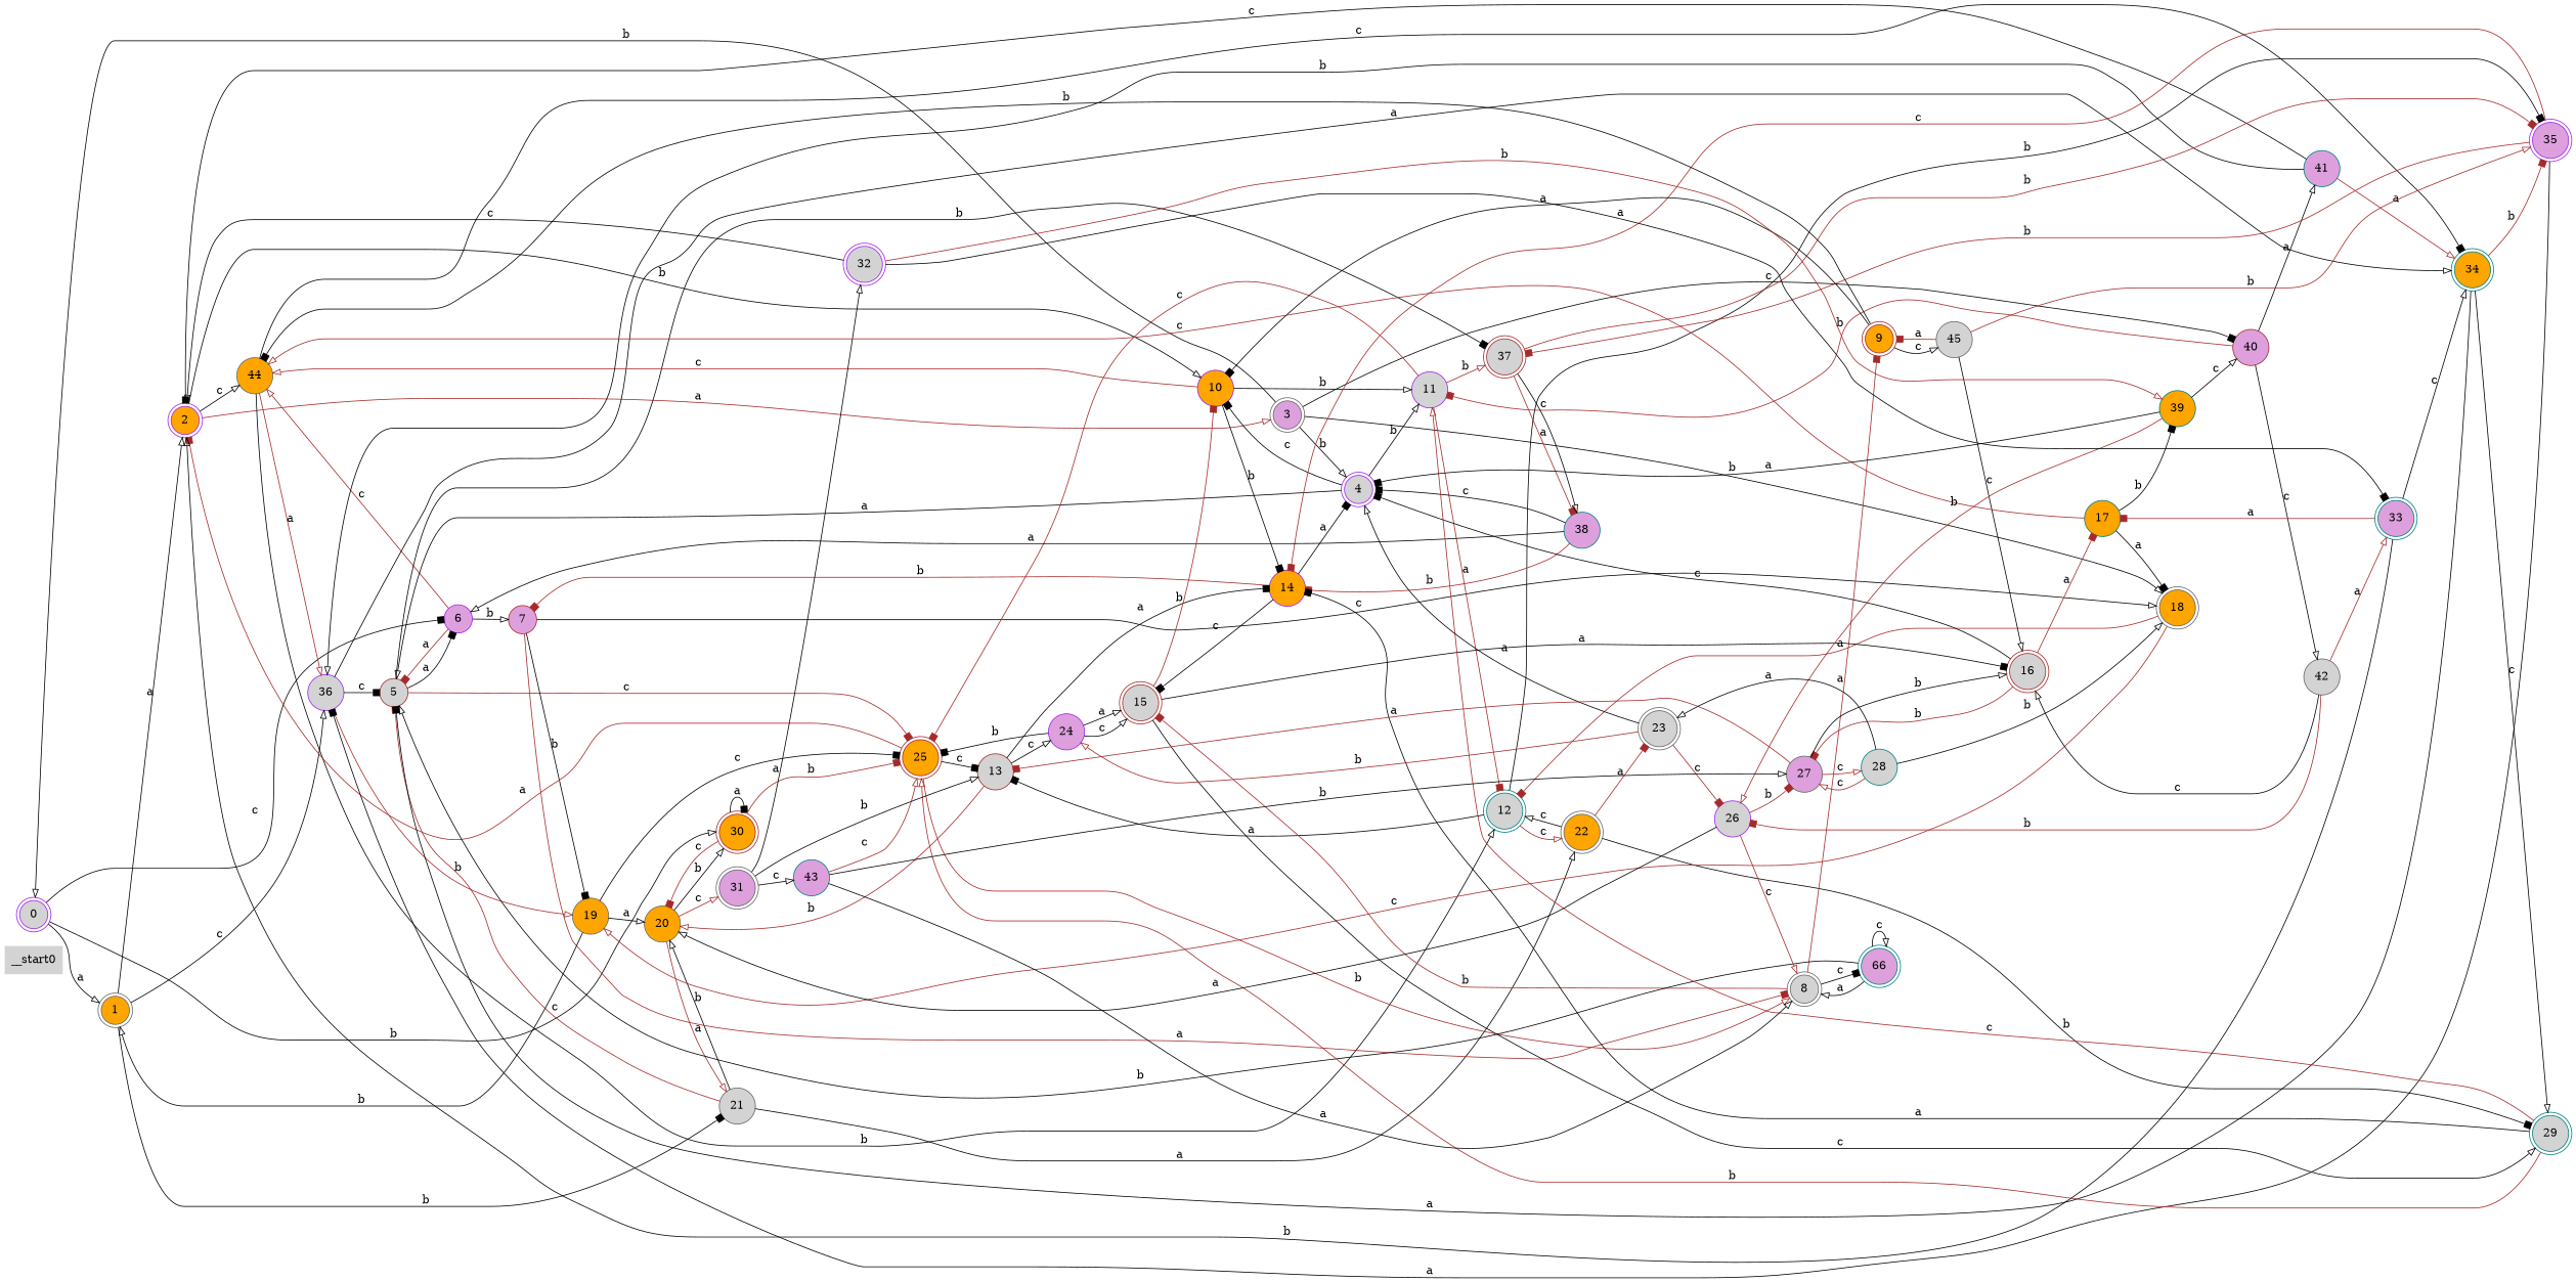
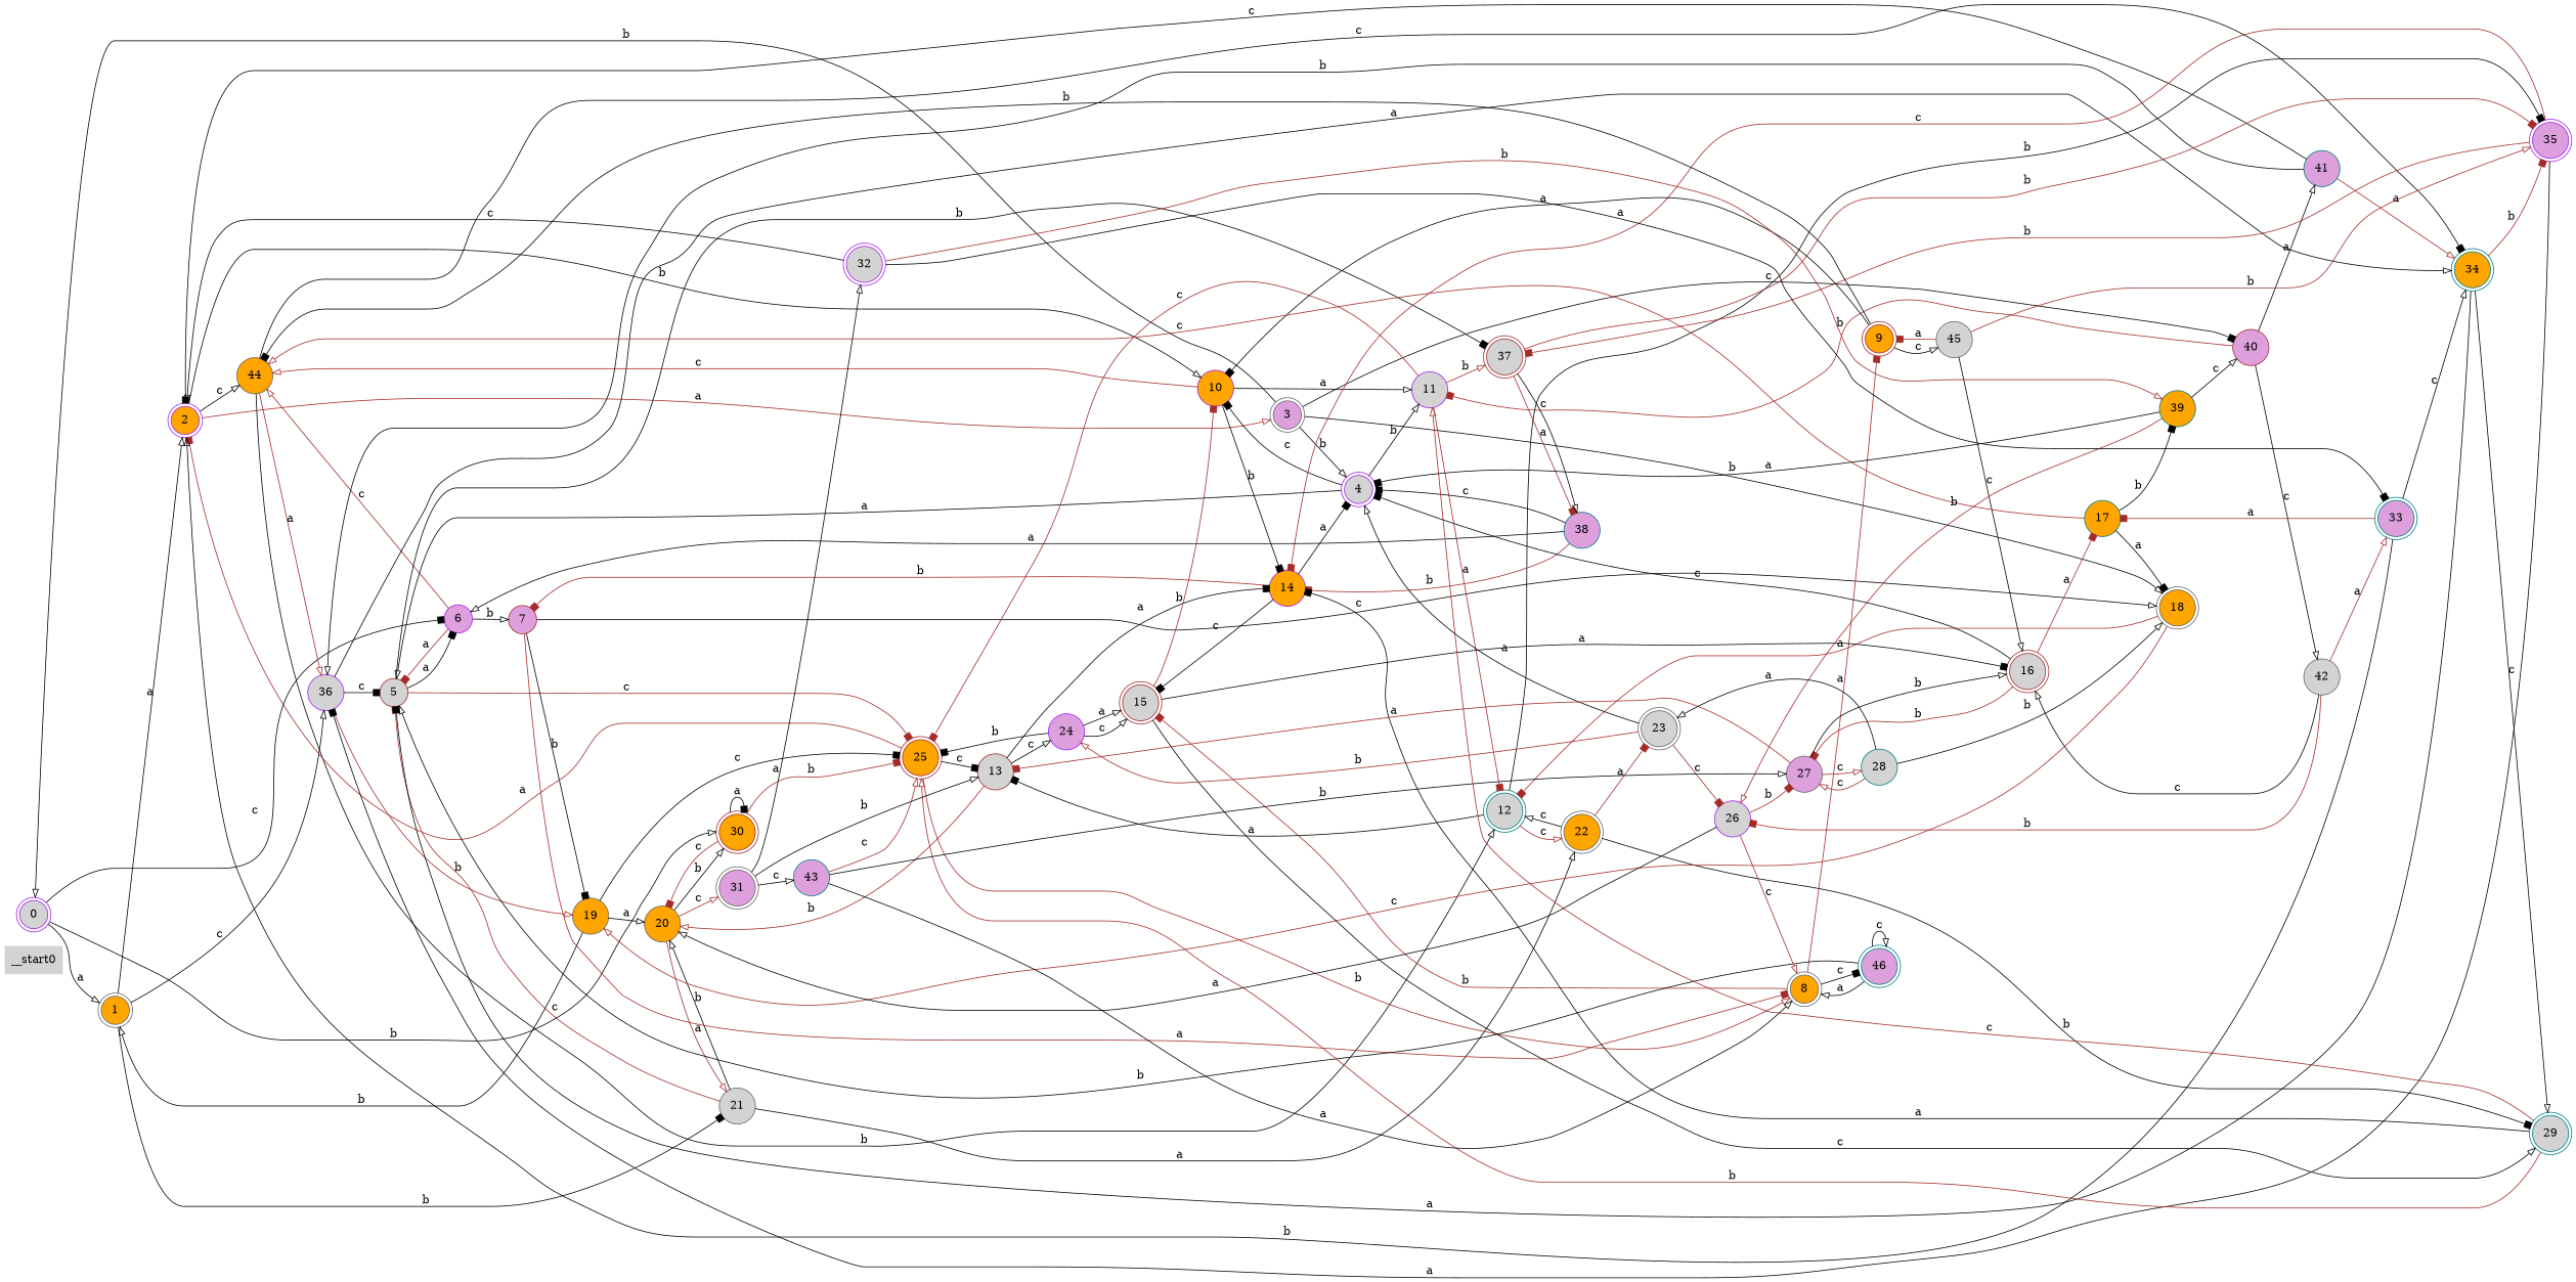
  digraph {
    rankdir=LR
    node [color=gray40 fillcolor=lightgrey shape=circle style=filled]
    edge [arrowhead=onormal color=black]
    __start0 [shape=none]
    n2 [color=purple label=0 shape=doublecircle style="rounded,filled"]
    n3 [fillcolor=orange label=1 shape=doublecircle style="rounded,filled"]
    n4 [color=purple fillcolor=plum label=6]
    n5 [color=brown fillcolor=orange label=30 shape=doublecircle style="rounded,filled"]
    n6 [color=purple fillcolor=orange label=2 shape=doublecircle style="rounded,filled"]
    n7 [label=21]
    n8 [color=purple label=36]
    n9 [fillcolor=orange label=44]
    n10 [color=brown label=5]
    n11 [color=brown fillcolor=plum label=7]
    n12 [color=brown fillcolor=orange label=25 shape=doublecircle style="rounded,filled"]
    n13 [fillcolor=orange label=20]
    n14 [fillcolor=plum label=3 shape=doublecircle style="rounded,filled"]
    n15 [color=purple fillcolor=orange label=10]
    n16 [fillcolor=orange label=22 shape=doublecircle style="rounded,filled"]
    n17 [fillcolor=orange label=19]
    n18 [color=teal fillcolor=orange label=34 shape=doublecircle style="rounded,filled"]
    n19 [color=purple label=4 shape=doublecircle style="rounded,filled"]
    n20 [color=brown fillcolor=plum label=40]
    n21 [fillcolor=orange label=18 shape=doublecircle style="rounded,filled"]
    n22 [color=purple label=11]
    n23 [color=purple fillcolor=orange label=14 style="rounded,filled"]
    n24 [color=teal label=12 shape=doublecircle style="rounded,filled"]
    n25 [color=teal fillcolor=plum label=41]
    n26 [label=42]
    n27 [color=brown label=37 shape=doublecircle style="rounded,filled"]
-   n28 [label=8 shape=doublecircle style="rounded,filled"]
+   n28 [fillcolor=orange label=8 shape=doublecircle style="rounded,filled"]
    n29 [color=brown label=13]
    n30 [color=purple fillcolor=plum label=35 shape=doublecircle style="rounded,filled"]
    n31 [color=teal fillcolor=plum label=38]
    n32 [color=brown fillcolor=orange label=9 shape=doublecircle style="rounded,filled"]
    n33 [color=brown label=15 shape=doublecircle style="rounded,filled"]
-   n34 [color=teal fillcolor=plum label=66 shape=doublecircle style="rounded,filled"]
+   n34 [color=teal fillcolor=plum label=46 shape=doublecircle style="rounded,filled"]
    n35 [label=45]
    n36 [color=brown label=16 shape=doublecircle style="rounded,filled"]
    n37 [color=teal label=29 shape=doublecircle style="rounded,filled"]
    n38 [color=purple fillcolor=plum label=24]
    n39 [label=23 shape=doublecircle style="rounded,filled"]
    n40 [fillcolor=plum label=31 shape=doublecircle style="rounded,filled"]
    n41 [color=teal fillcolor=orange label=17]
    n42 [fillcolor=plum label=27]
    n43 [color=teal fillcolor=orange label=39]
    n44 [color=teal label=28]
    n45 [color=purple label=26]
    n46 [color=purple label=32 shape=doublecircle style="rounded,filled"]
    n47 [color=teal fillcolor=plum label=43]
    n48 [color=teal fillcolor=plum label=33 shape=doublecircle style="rounded,filled"]
    n2 -> n3 [label=a]
    n2 -> n4 [arrowhead=box label=c]
    n2 -> n5 [label=b]
    n3 -> n6 [label=a]
    n3 -> n7 [arrowhead=box label=b]
    n3 -> n8 [label=c]
    n4 -> n9 [color=brown label=c]
    n4 -> n10 [arrowhead=box color=brown label=a]
    n4 -> n11 [label=b]
    n5 -> n5 [arrowhead=box label=a]
    n5 -> n12 [arrowhead=box color=brown label=b]
    n5 -> n13 [arrowhead=box color=brown label=c]
    n6 -> n9 [label=c]
    n6 -> n14 [color=brown label=a]
    n6 -> n15 [label=b]
    n7 -> n10 [arrowhead=box color=brown label=c]
    n7 -> n13 [label=b]
    n7 -> n16 [label=a]
    n8 -> n10 [arrowhead=box label=c]
    n8 -> n17 [color=brown label=b]
    n8 -> n18 [label=a]
    n9 -> n8 [color=brown label=a]
    n9 -> n18 [arrowhead=box label=c]
    n9 -> n24 [label=b]
    n10 -> n4 [arrowhead=box label=a]
    n10 -> n12 [arrowhead=box color=brown label=c]
    n10 -> n27 [arrowhead=box label=b]
    n11 -> n17 [arrowhead=box label=b]
    n11 -> n21 [label=c]
    n11 -> n28 [arrowhead=box color=brown label=a]
    n12 -> n6 [arrowhead=box color=brown label=a]
    n12 -> n28 [color=brown label=b]
    n12 -> n29 [arrowhead=box label=c]
    n13 -> n5 [label=b]
    n13 -> n7 [color=brown label=a]
    n13 -> n40 [color=brown label=c]
    n14 -> n2 [label=b]
    n14 -> n19 [label=b]
    n14 -> n20 [arrowhead=box label=c]
    n14 -> n21 [label=b]
    n15 -> n9 [color=brown label=c]
-   n15 -> n22 [label=b]
+   n15 -> n22 [label=a]
    n15 -> n23 [arrowhead=box label=b]
    n16 -> n24 [label=c]
    n16 -> n37 [arrowhead=box label=b]
    n16 -> n39 [arrowhead=box color=brown label=a]
    n17 -> n3 [label=b]
    n17 -> n12 [arrowhead=box label=c]
    n17 -> n13 [label=a]
    n18 -> n10 [arrowhead=box label=a]
    n18 -> n30 [arrowhead=box color=brown label=b]
    n18 -> n37 [label=c]
    n19 -> n10 [label=a]
    n19 -> n15 [arrowhead=box label=c]
    n19 -> n22 [label=b]
    n20 -> n22 [arrowhead=box color=brown label=b]
    n20 -> n25 [label=a]
    n20 -> n26 [label=c]
    n21 -> n17 [color=brown label=c]
    n21 -> n24 [arrowhead=box color=brown label=a]
    n22 -> n12 [arrowhead=box color=brown label=c]
    n22 -> n24 [arrowhead=box color=brown label=a]
    n22 -> n27 [color=brown label=b]
    n23 -> n11 [arrowhead=box color=brown label=b]
    n23 -> n19 [arrowhead=box label=a]
    n23 -> n33 [arrowhead=box label=c]
    n24 -> n16 [color=brown label=c]
    n24 -> n29 [arrowhead=box label=a]
    n24 -> n30 [arrowhead=box label=b]
    n25 -> n6 [arrowhead=box label=c]
    n25 -> n8 [label=b]
    n25 -> n18 [color=brown label=a]
    n26 -> n36 [label=c]
    n26 -> n45 [arrowhead=box color=brown label=b]
    n26 -> n48 [color=brown label=a]
    n27 -> n30 [arrowhead=box color=brown label=b]
    n27 -> n31 [arrowhead=box color=brown label=a]
    n27 -> n31 [label=c]
    n28 -> n32 [arrowhead=box color=brown label=a]
    n28 -> n33 [arrowhead=box color=brown label=b]
    n28 -> n34 [arrowhead=box label=c]
    n29 -> n13 [color=brown label=b]
    n29 -> n23 [arrowhead=box label=a]
    n29 -> n38 [label=c]
    n30 -> n8 [arrowhead=box label=a]
    n30 -> n23 [arrowhead=box color=brown label=c]
    n30 -> n27 [arrowhead=box color=brown label=b]
    n31 -> n4 [label=a]
    n31 -> n19 [arrowhead=box label=c]
    n31 -> n23 [arrowhead=box color=brown label=b]
    n32 -> n9 [arrowhead=box label=b]
    n32 -> n15 [arrowhead=box label=a]
    n32 -> n35 [label=c]
    n33 -> n15 [arrowhead=box color=brown label=b]
    n33 -> n36 [arrowhead=box label=a]
    n33 -> n37 [label=c]
    n34 -> n10 [label=b]
    n34 -> n28 [label=a]
    n34 -> n34 [label=c]
    n35 -> n30 [color=brown label=b]
    n35 -> n32 [arrowhead=box color=brown label=a]
    n35 -> n36 [label=c]
    n36 -> n19 [arrowhead=box label=c]
    n36 -> n41 [arrowhead=box color=brown label=a]
    n36 -> n42 [arrowhead=box color=brown label=b]
    n37 -> n12 [color=brown label=b]
    n37 -> n22 [color=brown label=c]
    n37 -> n23 [arrowhead=box label=a]
    n38 -> n12 [arrowhead=box label=b]
    n38 -> n33 [label=a]
    n38 -> n33 [label=c]
    n39 -> n19 [label=a]
    n39 -> n38 [color=brown label=b]
    n39 -> n45 [arrowhead=box color=brown label=c]
    n40 -> n29 [label=b]
    n40 -> n46 [label=a]
    n40 -> n47 [label=c]
    n41 -> n9 [color=brown label=c]
    n41 -> n21 [arrowhead=box label=a]
    n41 -> n43 [arrowhead=box label=b]
    n42 -> n29 [arrowhead=box color=brown label=a]
    n42 -> n36 [label=b]
    n42 -> n44 [color=brown label=c]
    n43 -> n19 [arrowhead=box label=a]
    n43 -> n20 [label=c]
    n43 -> n45 [color=brown label=b]
    n44 -> n21 [label=b]
    n44 -> n39 [label=a]
    n44 -> n42 [color=brown label=c]
    n45 -> n13 [label=a]
    n45 -> n28 [color=brown label=c]
    n45 -> n42 [arrowhead=box color=brown label=b]
    n46 -> n6 [label=c]
    n46 -> n43 [color=brown label=b]
    n46 -> n48 [arrowhead=box label=a]
    n47 -> n12 [color=brown label=c]
    n47 -> n28 [label=a]
    n47 -> n42 [label=b]
    n48 -> n6 [label=b]
    n48 -> n18 [label=c]
    n48 -> n41 [arrowhead=box color=brown label=a]
  }
